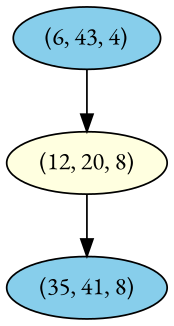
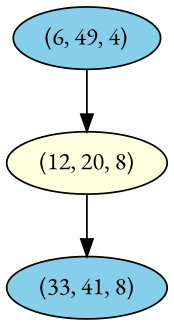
  digraph {
    fontname="EB Garamond"
    node [fillcolor=skyblue fontname="EB Garamond" style=filled]
    edge [fontname="EB Garamond" style=solid]
    "(12, 20, 8)" [fillcolor=lightyellow]
-   "(6, 49, 4)" [label="(6, 43, 4)"]
-   "(35, 41, 8)"
+   "(6, 49, 4)"
+   "(35, 41, 8)" [label="(33, 41, 8)"]
    "(12, 20, 8)" -> "(35, 41, 8)"
    "(6, 49, 4)" -> "(12, 20, 8)"
  }
